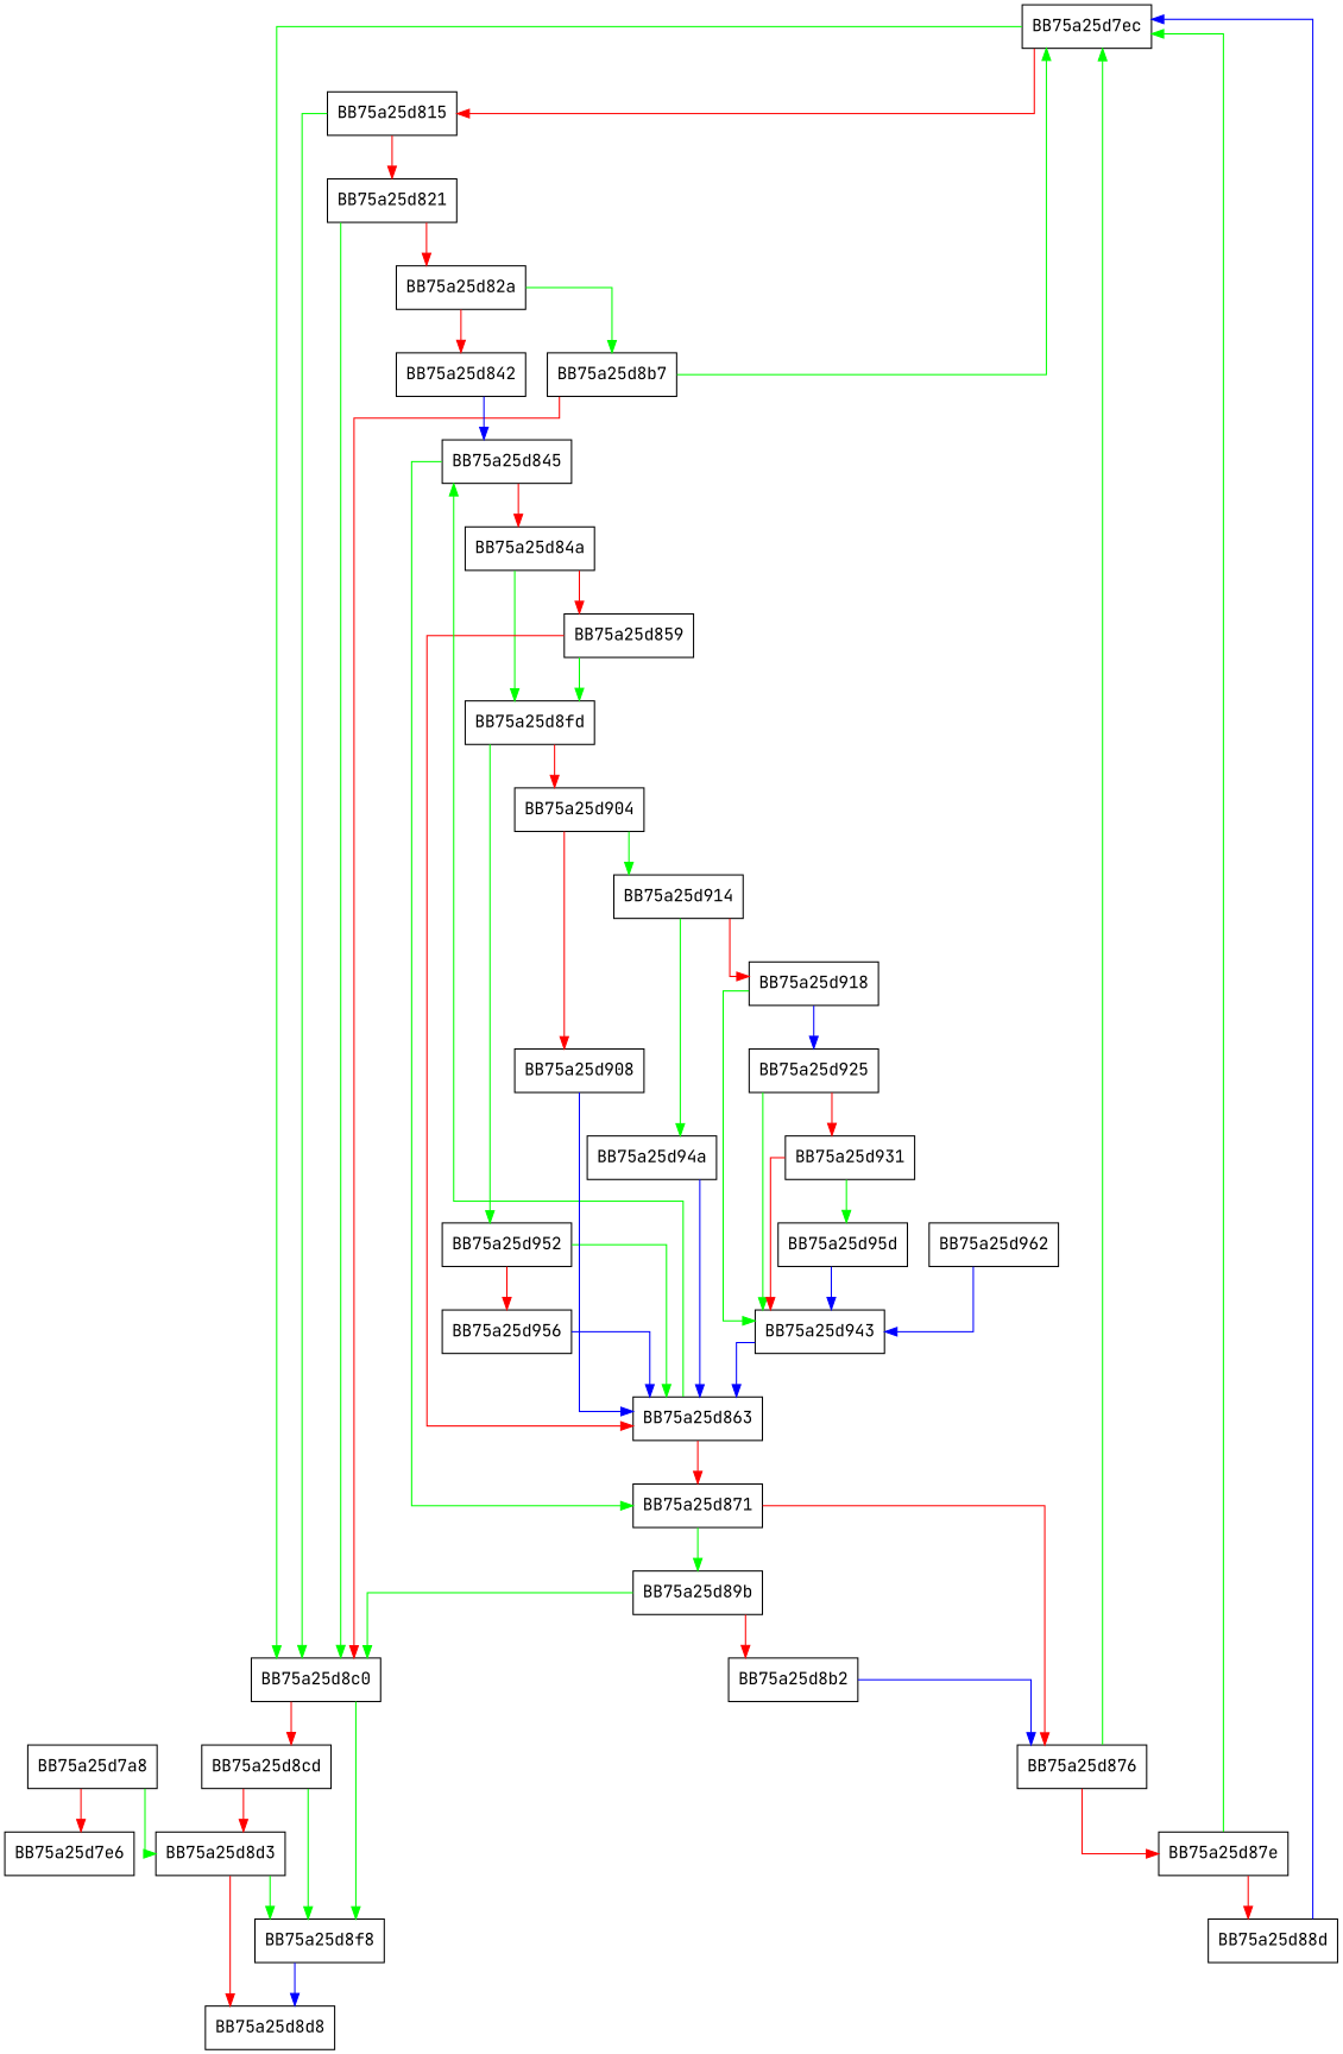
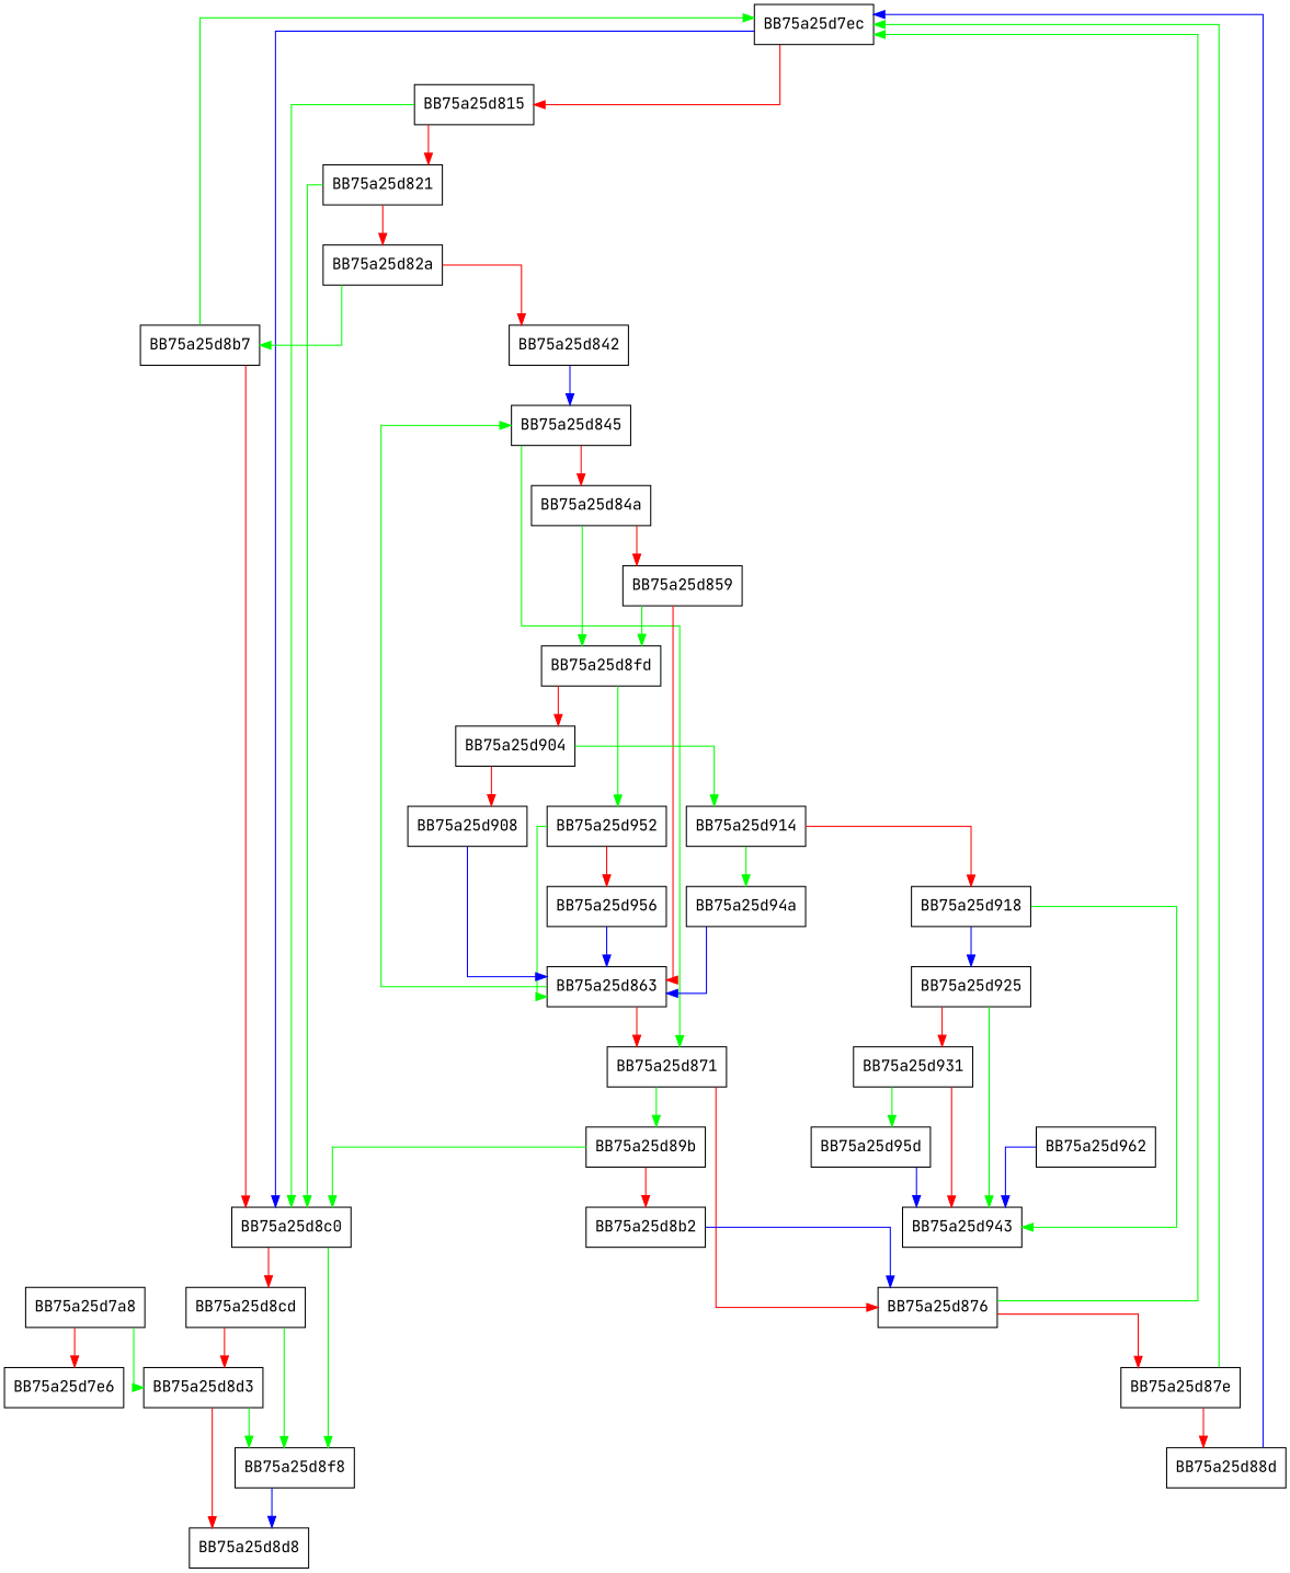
  digraph {
    fontname="JetBrains Mono"
    splines=ortho
    node [fontname="JetBrains Mono" shape=box]
    edge [color=green fontname="JetBrains Mono"]
    BB75a25d7a8
    BB75a25d7e6
    BB75a25d8d3
    BB75a25d8f8
    BB75a25d8d8
    BB75a25d7ec
    BB75a25d8c0
    BB75a25d815
    BB75a25d8cd
    BB75a25d821
    BB75a25d82a
    BB75a25d8b7
    BB75a25d842
    BB75a25d845
    BB75a25d871
    BB75a25d84a
    BB75a25d89b
    BB75a25d876
    BB75a25d8fd
    BB75a25d859
    BB75a25d8b2
    BB75a25d87e
    BB75a25d952
    BB75a25d904
    BB75a25d863
    BB75a25d956
    BB75a25d914
    BB75a25d908
    BB75a25d88d
    BB75a25d962
    BB75a25d943
    BB75a25d94a
    BB75a25d918
    BB75a25d925
    BB75a25d931
    BB75a25d95d
    BB75a25d7a8 -> BB75a25d7e6 [color=red]
    BB75a25d7a8 -> BB75a25d8d3
    BB75a25d8d3 -> BB75a25d8f8
    BB75a25d8d3 -> BB75a25d8d8 [color=red]
    BB75a25d8f8 -> BB75a25d8d8 [color=blue]
-   BB75a25d7ec -> BB75a25d8c0
+   BB75a25d7ec -> BB75a25d8c0 [color=blue]
    BB75a25d7ec -> BB75a25d815 [color=red]
    BB75a25d8c0 -> BB75a25d8f8
    BB75a25d8c0 -> BB75a25d8cd [color=red]
    BB75a25d815 -> BB75a25d8c0
    BB75a25d815 -> BB75a25d821 [color=red]
    BB75a25d8cd -> BB75a25d8d3 [color=red]
    BB75a25d8cd -> BB75a25d8f8
    BB75a25d821 -> BB75a25d8c0
    BB75a25d821 -> BB75a25d82a [color=red]
    BB75a25d82a -> BB75a25d8b7
    BB75a25d82a -> BB75a25d842 [color=red]
    BB75a25d8b7 -> BB75a25d7ec
    BB75a25d8b7 -> BB75a25d8c0 [color=red]
    BB75a25d842 -> BB75a25d845 [color=blue]
    BB75a25d845 -> BB75a25d871
    BB75a25d845 -> BB75a25d84a [color=red]
    BB75a25d871 -> BB75a25d89b
    BB75a25d871 -> BB75a25d876 [color=red]
    BB75a25d84a -> BB75a25d8fd
    BB75a25d84a -> BB75a25d859 [color=red]
    BB75a25d89b -> BB75a25d8c0
    BB75a25d89b -> BB75a25d8b2 [color=red]
    BB75a25d876 -> BB75a25d7ec
    BB75a25d876 -> BB75a25d87e [color=red]
    BB75a25d8fd -> BB75a25d952
    BB75a25d8fd -> BB75a25d904 [color=red]
    BB75a25d859 -> BB75a25d8fd
    BB75a25d859 -> BB75a25d863 [color=red]
    BB75a25d8b2 -> BB75a25d876 [color=blue]
    BB75a25d87e -> BB75a25d7ec
    BB75a25d87e -> BB75a25d88d [color=red]
    BB75a25d952 -> BB75a25d863
    BB75a25d952 -> BB75a25d956 [color=red]
    BB75a25d904 -> BB75a25d914
    BB75a25d904 -> BB75a25d908 [color=red]
    BB75a25d863 -> BB75a25d845
    BB75a25d863 -> BB75a25d871 [color=red]
    BB75a25d956 -> BB75a25d863 [color=blue]
    BB75a25d914 -> BB75a25d94a
    BB75a25d914 -> BB75a25d918 [color=red]
    BB75a25d908 -> BB75a25d863 [color=blue]
    BB75a25d88d -> BB75a25d7ec [color=blue]
    BB75a25d962 -> BB75a25d943 [color=blue]
-   BB75a25d943 -> BB75a25d863 [color=blue]
    BB75a25d94a -> BB75a25d863 [color=blue]
    BB75a25d918 -> BB75a25d943
    BB75a25d918 -> BB75a25d925 [color=blue]
    BB75a25d925 -> BB75a25d943
    BB75a25d925 -> BB75a25d931 [color=red]
    BB75a25d931 -> BB75a25d943 [color=red]
    BB75a25d931 -> BB75a25d95d
    BB75a25d95d -> BB75a25d943 [color=blue]
  }
